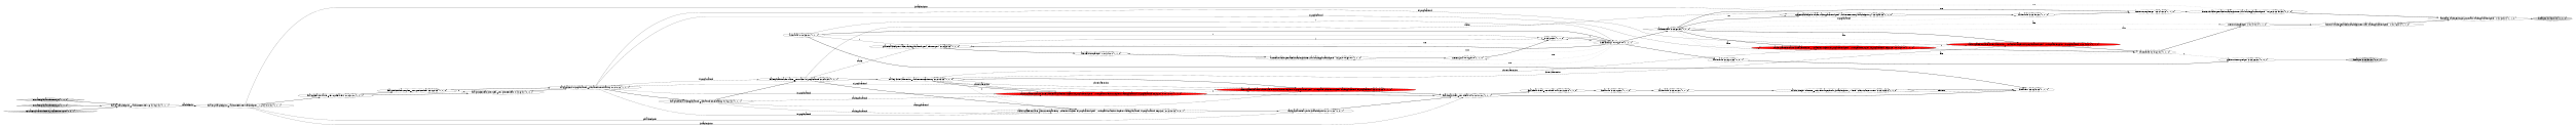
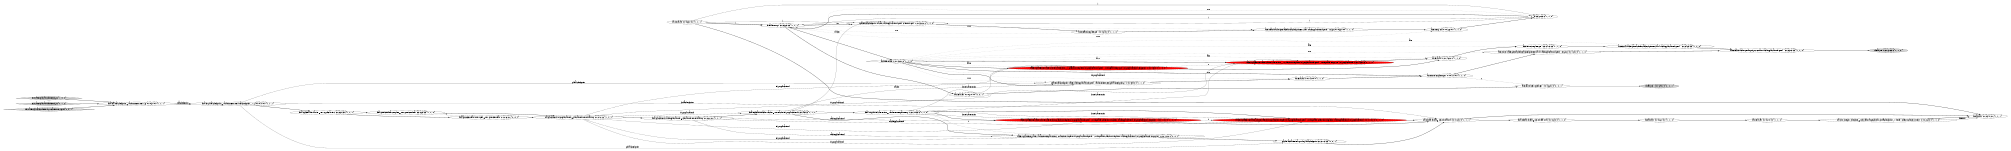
  digraph {
    rankdir=LR
    node [fillcolor=white shape=ellipse style=filled]
    edge [style=bold]
    n1 [label="final long clusterStateVersion = randomNonNegativeLong()@@@10@@@['1', '1', '0']"]
    n2 [fillcolor=red label="tracker.updateFromMaster(clusterStateVersion + 1,Collections.singleton(inSyncAllocationId.getId()),routingTable(emptySet(),inSyncAllocationId))@@@45@@@['0', '1', '0']"]
    n3 [fillcolor=red label="tracker.updateFromMaster(clusterStateVersion + 1,Collections.singleton(inSyncAllocationId.getId()),routingTable(emptySet(),inSyncAllocationId),emptySet())@@@45@@@['1', '0', '0']"]
    n4 [fillcolor=red label="tracker.updateFromMaster(clusterStateVersion,Collections.singleton(inSyncAllocationId.getId()),routingTable(Collections.singleton(trackingAllocationId),inSyncAllocationId),emptySet())@@@11@@@['1', '0', '0']"]
    n5 [label="tracker.updateFromMaster(randomNonNegativeLong(),Collections.singleton(inSyncAllocationId.getId()),routingTable(Collections.singleton(trackingAllocationId),inSyncAllocationId),emptySet())@@@10@@@['0', '0', '1']"]
    n6 [fillcolor=red label="tracker.updateFromMaster(clusterStateVersion,Collections.singleton(inSyncAllocationId.getId()),routingTable(Collections.singleton(trackingAllocationId),inSyncAllocationId))@@@11@@@['0', '1', '0']"]
    n7 [label="barrier.await()@@@46@@@['1', '1', '0']"]
    n8 [label="final Thread thread = new Thread(null)@@@12@@@['1', '1', '1']"]
    n9 [label="tracker.activatePrimaryMode(globalCheckpoint)@@@11@@@['0', '0', '1']"]
    n10 [label="updateLocalCheckpoint(tracker,trackingAllocationId.getId(),randomIntBetween(globalCheckpoint,64))@@@39@@@['1', '1', '0']"]
    n11 [label="barrier.await()@@@40@@@['1', '1', '0']"]
    n12 [label="assertTrue(complete.get())@@@41@@@['1', '1', '0']"]
    n13 [label="final AllocationId inSyncAllocationId = AllocationId.newInitializing()@@@7@@@['1', '1', '1']"]
    n14 [label="final ReplicationTracker tracker = newTracker(inSyncAllocationId)@@@9@@@['1', '1', '1']"]
    n15 [label="final AllocationId trackingAllocationId = AllocationId.newInitializing()@@@8@@@['1', '1', '1']"]
    n16 [label="updateLocalCheckpoint(tracker,trackingAllocationId.getId(),elements.get(i))@@@33@@@['1', '1', '0']"]
    n17 [label="final int localCheckpoint = randomIntBetween(1,32)@@@3@@@['1', '1', '1']"]
    n18 [label="final int globalCheckpoint = randomIntBetween(localCheckpoint + 1,64)@@@4@@@['1', '1', '1']"]
    n19 [label="final CyclicBarrier barrier = new CyclicBarrier(2)@@@5@@@['1', '1', '1']"]
    n20 [label="assertFalse(complete.get())@@@34@@@['1', '1', '0']"]
    n21 [label="assertFalse(tracker.getTrackedLocalCheckpointForShard(trackingAllocationId.getId()).inSync)@@@35@@@['1', '1', '0']"]
    n22 [label="barrier.await()@@@35@@@['1', '1', '1']"]
    n23 [label="thread.interrupt()@@@36@@@['1', '1', '1']"]
    n24 [label="i++@@@32@@@['1', '1', '0']"]
    n25 [label="thread.start()@@@34@@@['1', '1', '1']"]
    n26 [label="assertBusy(null)@@@36@@@['1', '1', '0']"]
    n27 [label="randomBoolean()@@@38@@@['1', '1', '0']" shape=diamond]
    n28 [label="barrier.await()@@@37@@@['0', '0', '1']"]
    n29 [label="assertTrue(complete.get())@@@47@@@['1', '1', '0']"]
    n30 [label="assertNull(tracker.getTrackedLocalCheckpointForShard(trackingAllocationId.getId()))@@@48@@@['1', '1', '0']"]
    n31 [label="assertTrue(tracker.getTrackedLocalCheckpointForShard(trackingAllocationId.getId()).inSync)@@@42@@@['1', '1', '0']"]
    n32 [label="assertFalse(tracker.pendingInSync.contains(trackingAllocationId.getId()))@@@50@@@['1', '1', '0']"]
    n33 [label="assertTrue(interrupted.get())@@@38@@@['0', '0', '1']"]
    n34 [fillcolor=lightgray label="thread.join()@@@39@@@['0', '0', '1']"]
    n35 [fillcolor=lightgray label="thread.join()@@@51@@@['1', '1', '0']"]
    n36 [label="final Thread thread = new Thread(null)@@@13@@@['1', '1', '0']"]
    n37 [label="thread.start()@@@26@@@['1', '1', '0']"]
    n38 [label="final AtomicBoolean complete = new AtomicBoolean()@@@6@@@['1', '1', '0']"]
    n39 [label="final AtomicBoolean interrupted = new AtomicBoolean()@@@6@@@['0', '0', '1']"]
    n40 [label="barrier.await()@@@27@@@['1', '1', '0']"]
    n41 [label="final List<Integer> elements = IntStream.rangeClosed(0,globalCheckpoint - 1).boxed().collect(Collectors.toList())@@@28@@@['1', '1', '0']"]
    n42 [fillcolor=lightgray label="testWaitForAllocationIdToBeInSync['1', '0', '0']" shape=diamond]
    n43 [fillcolor=lightgray label="testWaitForAllocationIdToBeInSync['0', '1', '0']" shape=diamond]
    n44 [fillcolor=lightgray label="testWaitForAllocationIdToBeInSyncCanBeInterrupted['0', '0', '1']" shape=diamond]
    n1 -> n2 [label=clusterStateVersion style=solid]
    n1 -> n3 [label=clusterStateVersion style=solid]
    n1 -> n4 [label=clusterStateVersion style=solid]
    n1 -> n4
    n1 -> n5 [label=0 style=dashed]
    n1 -> n6
    n1 -> n6 [label=clusterStateVersion style=solid]
    n2 -> n7
    n3 -> n2 [label=0 style=dashed]
    n3 -> n7
    n4 -> n6 [label=0 style=dashed]
    n4 -> n8
    n5 -> n9
    n6 -> n8
    n7 -> n29
    n8 -> n25
    n8 -> n36
    n9 -> n8
    n10 -> n11
    n11 -> n12
    n12 -> n31
-   n7 -> n33 [label=0 style=dashed]
+   n12 -> n33 [label=0 style=dashed]
    n13 -> n2 [label=inSyncAllocationId style=solid]
    n13 -> n3 [label=inSyncAllocationId style=solid]
    n13 -> n4 [label=inSyncAllocationId style=solid]
    n13 -> n5 [label=inSyncAllocationId style=solid]
    n13 -> n6 [label=inSyncAllocationId style=solid]
    n13 -> n14 [label=inSyncAllocationId style=solid]
    n13 -> n15
    n14 -> n1
    n14 -> n5
    n14 -> n10 [label=tracker style=solid]
    n14 -> n16 [label=tracker style=solid]
    n15 -> n4 [label=trackingAllocationId style=solid]
    n15 -> n5 [label=trackingAllocationId style=solid]
    n15 -> n6 [label=trackingAllocationId style=solid]
    n15 -> n14
    n16 -> n20
    n17 -> n18 [label=localCheckpoint style=solid]
    n17 -> n18
    n18 -> n8 [label=globalCheckpoint style=solid]
    n18 -> n9 [label=globalCheckpoint style=solid]
    n18 -> n10 [label=globalCheckpoint style=solid]
    n18 -> n19
    n19 -> n38
    n19 -> n39
    n20 -> n21
    n21 -> n26
    n22 -> n16 [label=i style=solid]
    n22 -> n23 [label=i style=solid]
    n22 -> n23
    n22 -> n24 [label=i style=solid]
    n22 -> n25
    n23 -> n16
    n23 -> n16 [label=true style=dotted]
-   n23 -> n20 [label=true style=dotted]
+   n20 -> n23 [label=true style=dotted]
    n23 -> n21 [label=true style=dotted]
    n23 -> n24 [label=true style=dotted]
    n23 -> n26 [label=true style=dotted]
    n23 -> n27
    n23 -> n28
    n24 -> n16 [label=i style=solid]
    n24 -> n23
    n24 -> n23 [label=i style=solid]
    n26 -> n24
    n27 -> n2 [label=false style=dotted]
    n27 -> n2
    n27 -> n3
    n27 -> n3 [label=false style=dotted]
    n27 -> n7 [label=false style=dotted]
    n27 -> n10
    n27 -> n10 [label=true style=dotted]
    n27 -> n11 [label=inSyncAllocationId style=dotted]
    n27 -> n12 [label=true]
    n27 -> n29 [label=false style=dotted]
    n27 -> n30 [label=false style=dotted]
    n27 -> n31 [label=true style=dotted]
    n28 -> n33
    n29 -> n30
    n30 -> n32
    n31 -> n32
    n32 -> n35
    n33 -> n34 [style=solid]
    n36 -> n37
    n37 -> n40
    n38 -> n13
    n38 -> n39 [label=0 style=dashed]
    n39 -> n13
    n40 -> n41
    n41 -> n25
    n41 -> n25 [label=elements style=solid]
    n42 -> n17
    n43 -> n17
    n44 -> n17
  }
